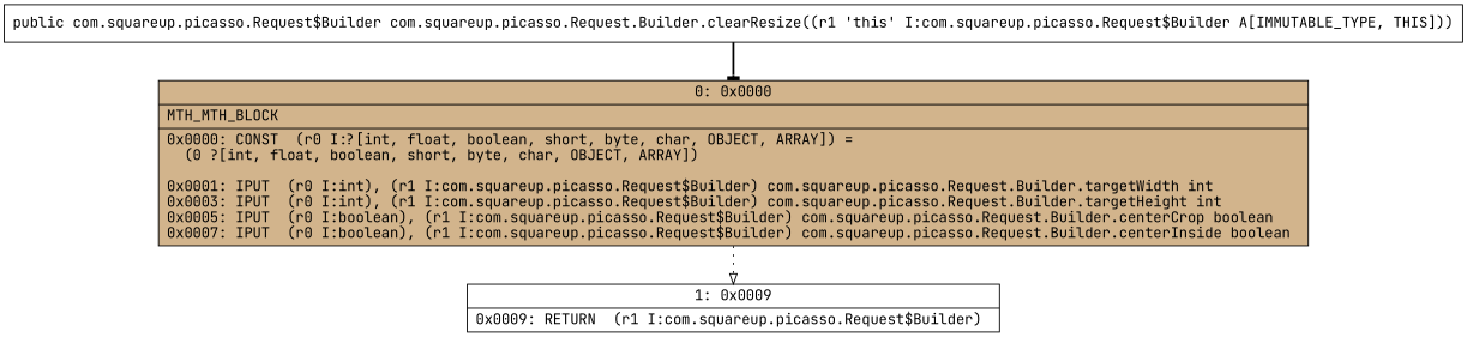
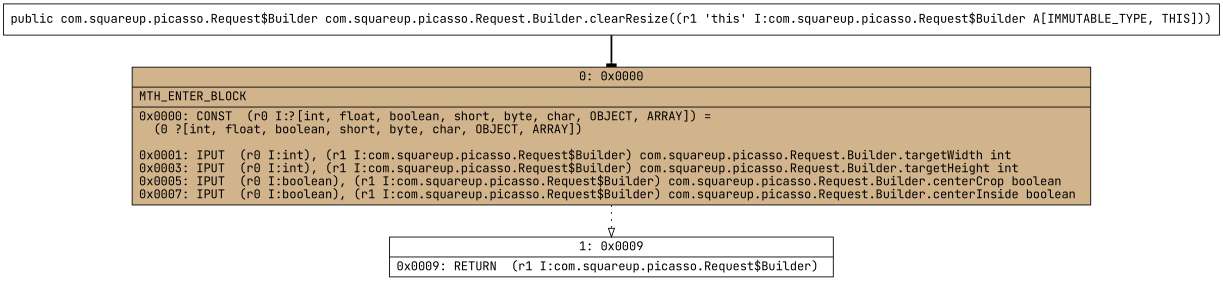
  digraph {
    fontname="JetBrains Mono"
    node [shape=record style=filled fillcolor=white fontname="JetBrains Mono"]
    edge [fontname="JetBrains Mono"]
-   n1 [label="{0\:\ 0x0000|MTH_MTH_BLOCK\l|0x0000: CONST  (r0 I:?[int, float, boolean, short, byte, char, OBJECT, ARRAY]) = \l  (0 ?[int, float, boolean, short, byte, char, OBJECT, ARRAY])\l \l0x0001: IPUT  (r0 I:int), (r1 I:com.squareup.picasso.Request$Builder) com.squareup.picasso.Request.Builder.targetWidth int \l0x0003: IPUT  (r0 I:int), (r1 I:com.squareup.picasso.Request$Builder) com.squareup.picasso.Request.Builder.targetHeight int \l0x0005: IPUT  (r0 I:boolean), (r1 I:com.squareup.picasso.Request$Builder) com.squareup.picasso.Request.Builder.centerCrop boolean \l0x0007: IPUT  (r0 I:boolean), (r1 I:com.squareup.picasso.Request$Builder) com.squareup.picasso.Request.Builder.centerInside boolean \l}" fillcolor=tan]
+   n1 [label="{0\:\ 0x0000|MTH_ENTER_BLOCK\l|0x0000: CONST  (r0 I:?[int, float, boolean, short, byte, char, OBJECT, ARRAY]) = \l  (0 ?[int, float, boolean, short, byte, char, OBJECT, ARRAY])\l \l0x0001: IPUT  (r0 I:int), (r1 I:com.squareup.picasso.Request$Builder) com.squareup.picasso.Request.Builder.targetWidth int \l0x0003: IPUT  (r0 I:int), (r1 I:com.squareup.picasso.Request$Builder) com.squareup.picasso.Request.Builder.targetHeight int \l0x0005: IPUT  (r0 I:boolean), (r1 I:com.squareup.picasso.Request$Builder) com.squareup.picasso.Request.Builder.centerCrop boolean \l0x0007: IPUT  (r0 I:boolean), (r1 I:com.squareup.picasso.Request$Builder) com.squareup.picasso.Request.Builder.centerInside boolean \l}" fillcolor=tan]
    n2 [label="{1\:\ 0x0009|0x0009: RETURN  (r1 I:com.squareup.picasso.Request$Builder) \l}"]
    n3 [label="{public com.squareup.picasso.Request$Builder com.squareup.picasso.Request.Builder.clearResize((r1 'this' I:com.squareup.picasso.Request$Builder A[IMMUTABLE_TYPE, THIS])) }"]
    n1 -> n2 [style=dotted arrowhead=onormal]
    n3 -> n1 [style=bold arrowhead=tee]
  }
